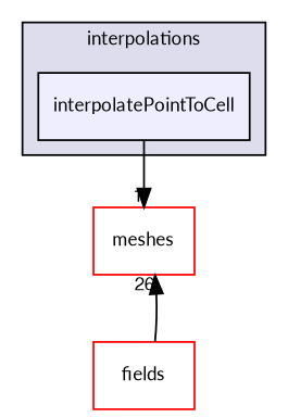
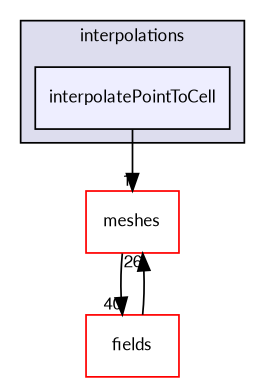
  digraph {
    compound=true
    fontname=Lato
    node [fontname=Lato fontsize=10 shape=box color=red]
    edge [fontname=Lato labeldistance=1.5 labelfontname=FreeSans labelfontsize=10]
    n1 [fillcolor="#eeeeff" label=interpolatePointToCell pencolor=black style=filled color=""]
    n2 [label=meshes]
    n3 [label=fields]
    subgraph cluster_1 {
      bgcolor="#ddddee"
      fontsize=10
      label=interpolations
      pencolor=black
      n1
    }
    n1 -> n2 [headlabel=1]
+   n2 -> n3 [headlabel=40]
    n3 -> n2 [headlabel=26]
  }
